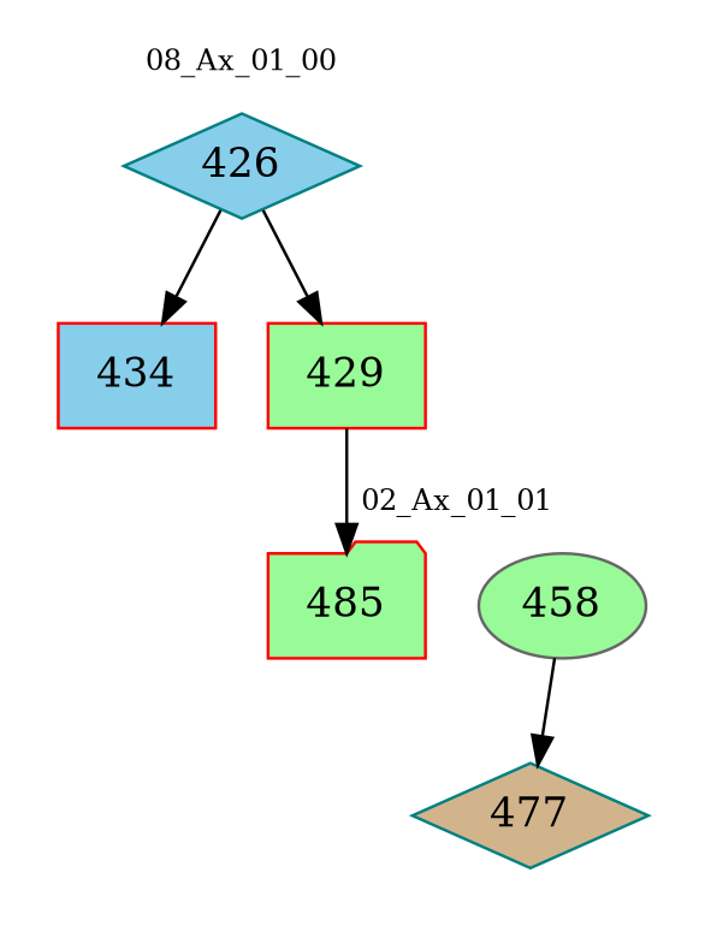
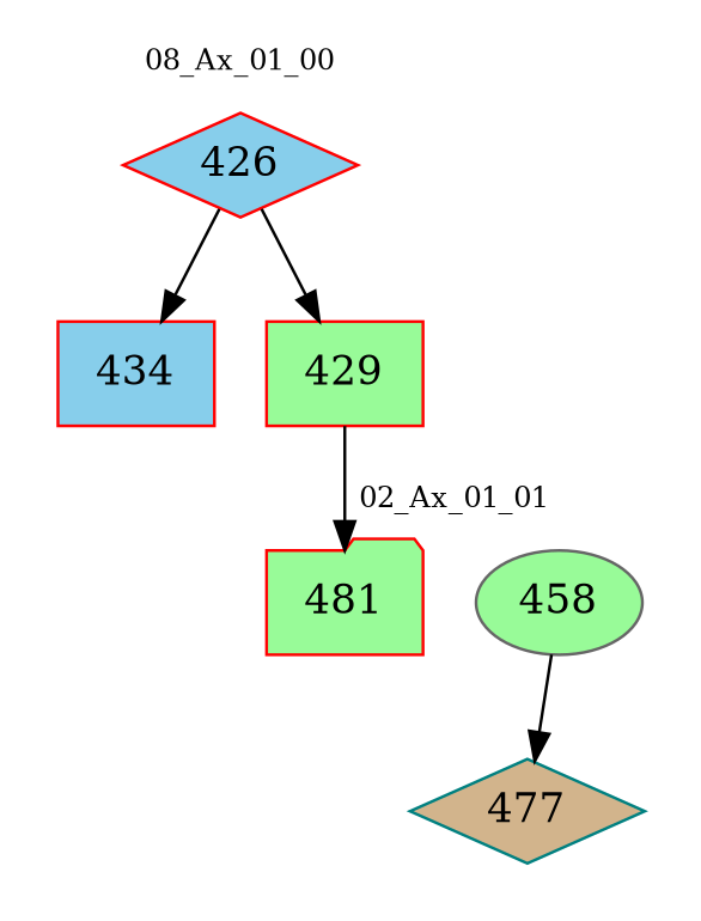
  digraph {
    node [color=red fillcolor=palegreen shape=diamond style=filled]
    edge [color=black]
-   n1 [color=teal fillcolor=skyblue label=426]
+   n1 [fillcolor=skyblue label=426]
    n2 [fillcolor=skyblue label=434 shape=box]
    n3 [label=429 shape=box]
    n4 [color=gray40 label=458 shape=ellipse]
-   n5 [label=485 shape=folder]
+   n5 [label=481 shape=folder]
    n6 [color=teal fillcolor=tan label=477]
    subgraph cluster_1 {
      color=white
      fontsize=10
      label="08_Ax_01_00"
      n1
      n2
      n3
    }
    subgraph cluster_2 {
      color=white
      fontsize=10
      label="02_Ax_01_01"
      n4
      n5
      n6
    }
    n1 -> n2
    n1 -> n3
    n3 -> n5
    n4 -> n6
  }
